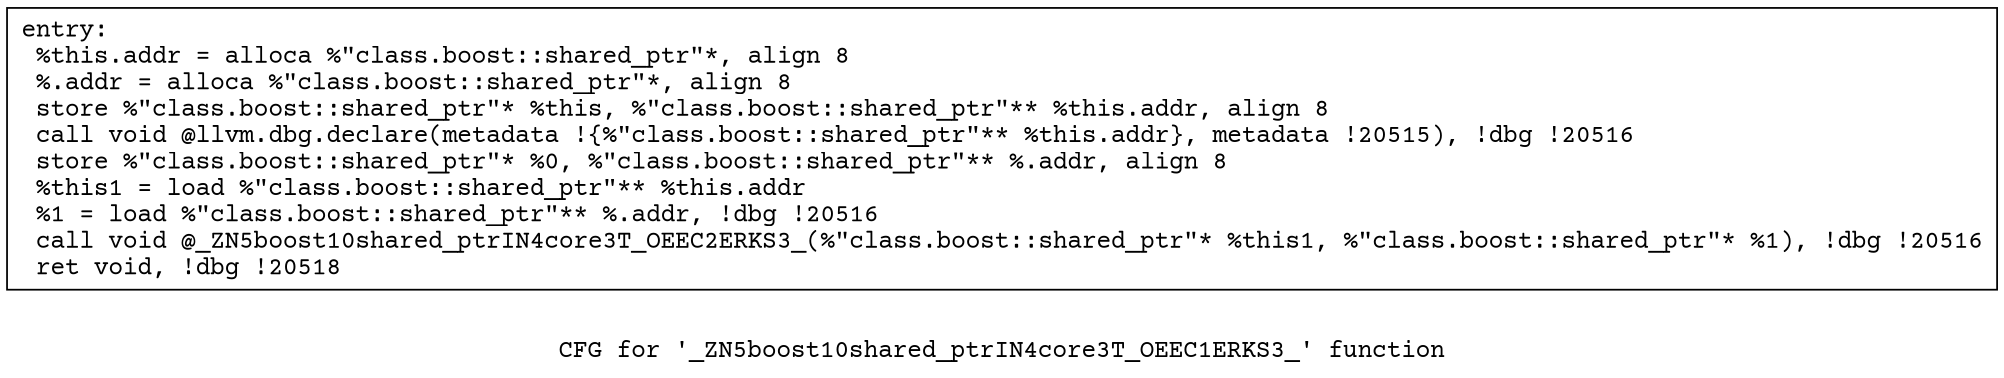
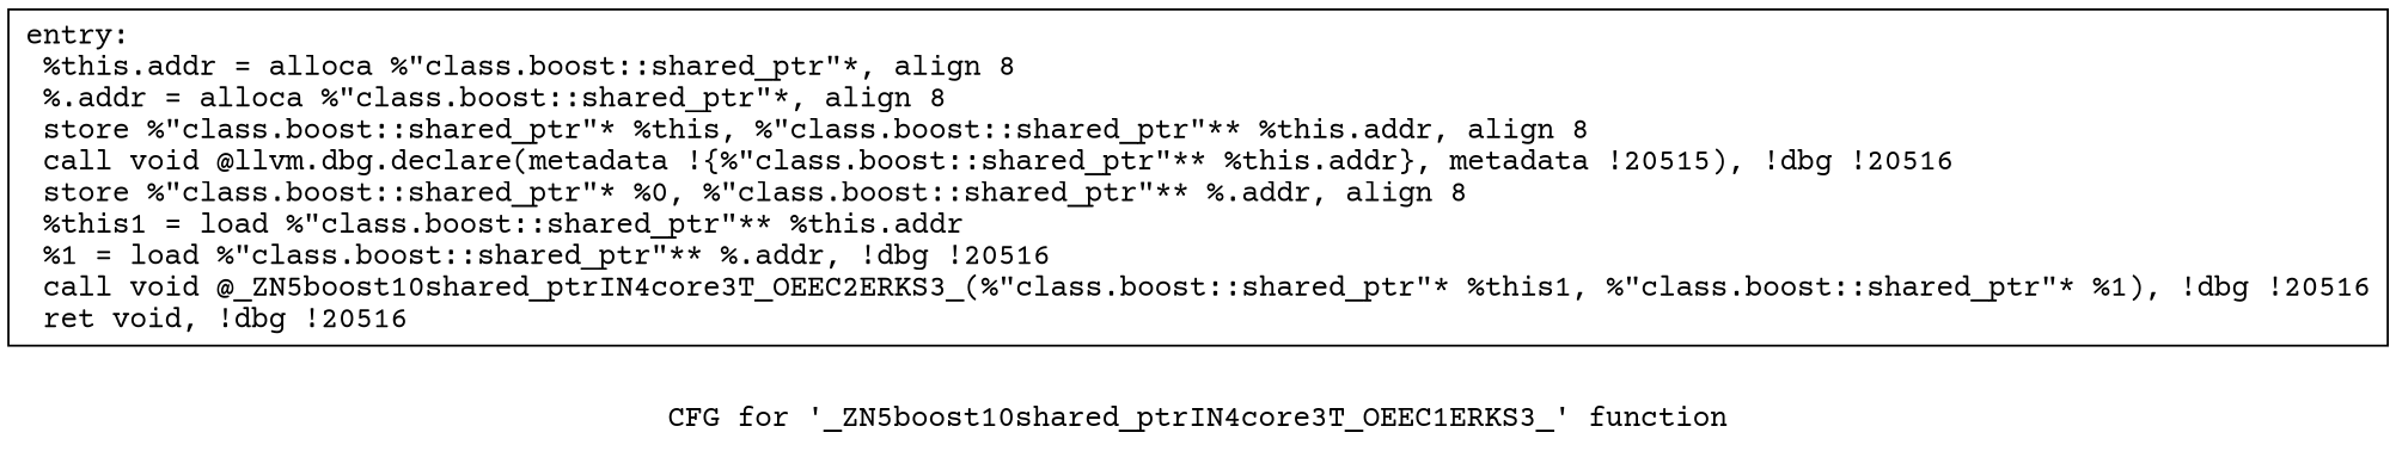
  digraph {
    label="CFG for '_ZN5boost10shared_ptrIN4core3T_OEEC1ERKS3_' function"
    rankdir=LR
    fontname="Courier Prime"
-   n1 [label="{entry:\l  %this.addr = alloca %\"class.boost::shared_ptr\"*, align 8\l  %.addr = alloca %\"class.boost::shared_ptr\"*, align 8\l  store %\"class.boost::shared_ptr\"* %this, %\"class.boost::shared_ptr\"** %this.addr, align 8\l  call void @llvm.dbg.declare(metadata !\{%\"class.boost::shared_ptr\"** %this.addr\}, metadata !20515), !dbg !20516\l  store %\"class.boost::shared_ptr\"* %0, %\"class.boost::shared_ptr\"** %.addr, align 8\l  %this1 = load %\"class.boost::shared_ptr\"** %this.addr\l  %1 = load %\"class.boost::shared_ptr\"** %.addr, !dbg !20516\l  call void @_ZN5boost10shared_ptrIN4core3T_OEEC2ERKS3_(%\"class.boost::shared_ptr\"* %this1, %\"class.boost::shared_ptr\"* %1), !dbg !20516\l  ret void, !dbg !20518\l}" shape=record fontname="Courier Prime"]
+   n1 [label="{entry:\l  %this.addr = alloca %\"class.boost::shared_ptr\"*, align 8\l  %.addr = alloca %\"class.boost::shared_ptr\"*, align 8\l  store %\"class.boost::shared_ptr\"* %this, %\"class.boost::shared_ptr\"** %this.addr, align 8\l  call void @llvm.dbg.declare(metadata !\{%\"class.boost::shared_ptr\"** %this.addr\}, metadata !20515), !dbg !20516\l  store %\"class.boost::shared_ptr\"* %0, %\"class.boost::shared_ptr\"** %.addr, align 8\l  %this1 = load %\"class.boost::shared_ptr\"** %this.addr\l  %1 = load %\"class.boost::shared_ptr\"** %.addr, !dbg !20516\l  call void @_ZN5boost10shared_ptrIN4core3T_OEEC2ERKS3_(%\"class.boost::shared_ptr\"* %this1, %\"class.boost::shared_ptr\"* %1), !dbg !20516\l  ret void, !dbg !20516\l}" shape=record fontname="Courier Prime"]
  }
